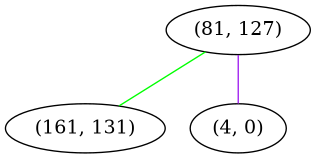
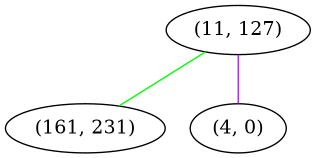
  graph {
-   "(11, 127)" [label="(81, 127)"]
-   "(161, 131)"
+   "(11, 127)"
+   "(161, 131)" [label="(161, 231)"]
    n3 [label="(4, 0)"]
    "(11, 127)" -- "(161, 131)" [color=green weight=2]
    "(11, 127)" -- n3 [color=purple weight=4]
  }
